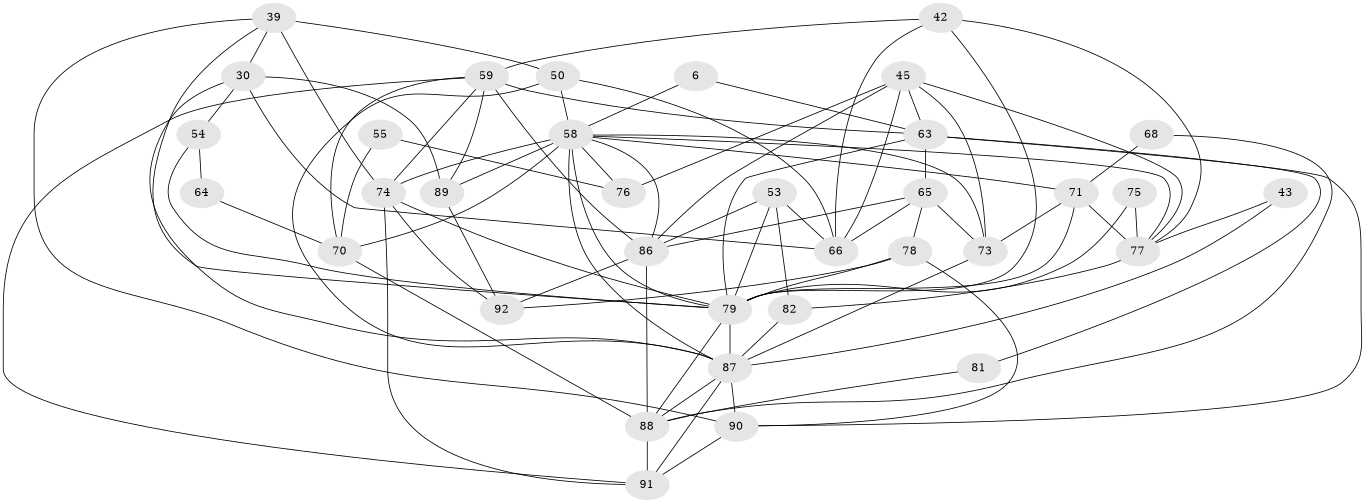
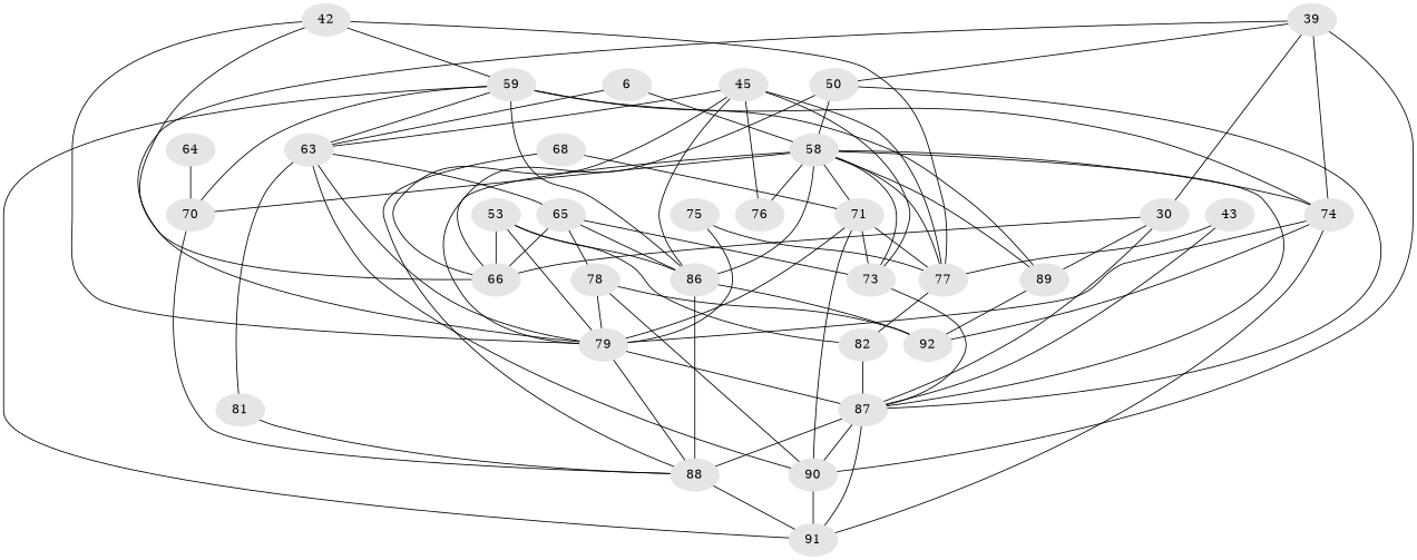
  graph {
    node [color=gray90 style=filled]
    58 [super="+5+3+44+24+57"]
    74 [super="+34"]
    79 [super="+17+36+61+62"]
    87 [super="+83+22+84"]
    89
    77 [super="+72+52"]
    73 [super="+60"]
    76
    86 [super="+21"]
    70 [super="+12+27"]
    71 [super="+14+69"]
    6
    63 [super="+33"]
    90 [super="+67"]
    65 [super="+4"]
    81
    39 [super="+10+15"]
    n18 [label=30 super="+31"]
    50
-   54
    66 [super="+26"]
    91 [super="+32"]
    92 [super="+38"]
    88 [super="+85+47+49"]
    64
    42 [super="+28"]
    59 [super="+18+56"]
    82
    43
    45 [super="+13"]
    53 [super="+48"]
-   55
    78
    68
    75
    58 -- 74 [weight=3]
    58 -- 79 [weight=2]
    58 -- 87 [weight=2]
    58 -- 89
    58 -- 77 [weight=2]
    58 -- 73
    58 -- 76 [weight=2]
    58 -- 86 [weight=2]
    58 -- 70 [weight=4]
    58 -- 71
    74 -- 79 [weight=3]
    74 -- 91 [weight=2]
    74 -- 92
    79 -- 87 [weight=4]
    79 -- 88
    87 -- 90 [weight=2]
    87 -- 91
    87 -- 88 [weight=2]
    89 -- 92
    77 -- 82 [weight=2]
    73 -- 87
    86 -- 92
    86 -- 88 [weight=2]
    70 -- 88
    71 -- 79 [weight=2]
    71 -- 77
    71 -- 73 [weight=2]
+   71 -- 90
    6 -- 58
    6 -- 63
    63 -- 79 [weight=4]
    63 -- 90 [weight=2]
    63 -- 65
    63 -- 81
    90 -- 91 [weight=2]
    65 -- 73
    65 -- 86
    65 -- 66
    65 -- 78
    81 -- 88
    39 -- 74 [weight=2]
    39 -- 79
    39 -- 90
    39 -- n18
    39 -- 50
    n18 -- 87 [weight=2]
    n18 -- 89
-   n18 -- 54
    n18 -- 66 [weight=2]
    50 -- 58
    50 -- 87
    50 -- 66
-   54 -- 79
-   54 -- 64
    88 -- 91
    64 -- 70
    42 -- 79
    42 -- 77
    42 -- 66
    42 -- 59
    59 -- 74 [weight=2]
    59 -- 89
    59 -- 86 [weight=2]
    59 -- 70
    59 -- 63
    59 -- 91
    82 -- 87 [weight=3]
    43 -- 87
    43 -- 77
    45 -- 77
    45 -- 73
    45 -- 76
    45 -- 86
    45 -- 63
    45 -- 66
    53 -- 79 [weight=2]
    53 -- 86
    53 -- 66
    53 -- 82
-   55 -- 76
-   55 -- 70
    78 -- 79
    78 -- 90
    78 -- 92
    68 -- 71
    68 -- 88
    75 -- 79
    75 -- 77
  }
